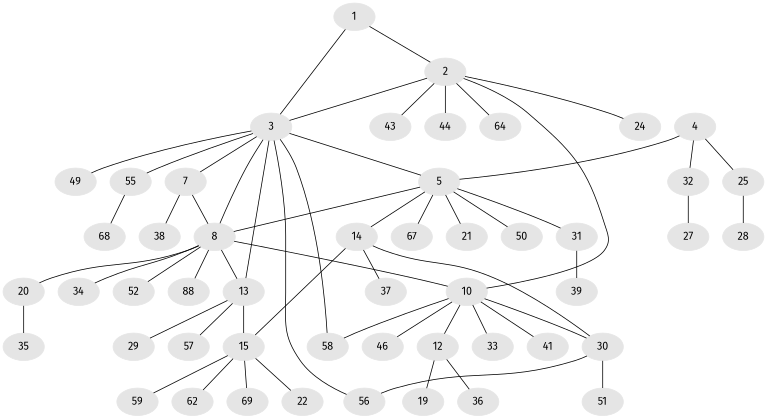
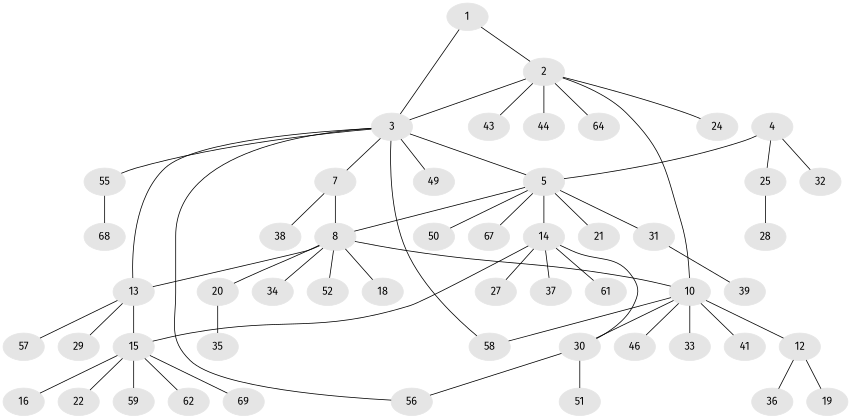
  graph {
    fontname="Fira Sans"
    node [color=gray90 fontname="Fira Sans" style=filled]
    edge [fontname="Fira Sans"]
    1 [super="+24"]
    2 [super="+17"]
    3 [super="+9"]
    10 [super="+11"]
    n5 [label=24 super="+48"]
    43 [super="+63"]
    44
    64
    5 [super="+54"]
    7 [super="+45"]
    8 [super="+40"]
    13 [super="+60"]
    49
    55
    56
    58
    12 [super="+53"]
    30 [super="+42"]
    33
    41
    46
    14 [super="+47"]
    21
    31
    50 [super="+66"]
    67
    38
-   18 [label=88]
+   18
    20
    34
    52
    15 [super="+26"]
    29
    57
    68
    4 [super="+6"]
    25
    32
    28
    27
    37
+   61
    39
    35 [super="+65"]
    19
    36
    51
+   16
    22
    59
    62
    69
    1 -- 2
    1 -- 3
    2 -- 3
    2 -- 10
    2 -- n5
    2 -- 43
    2 -- 44
    2 -- 64
    3 -- 5
    3 -- 7
-   3 -- 8
    3 -- 13
    3 -- 49
    3 -- 55
    3 -- 56
    3 -- 58
    10 -- 58
    10 -- 12 [weight=2]
    10 -- 30 [weight=2]
    10 -- 33
    10 -- 41
    10 -- 46
    5 -- 8
    5 -- 14 [weight=2]
    5 -- 21
    5 -- 31
    5 -- 50
    5 -- 67
    7 -- 8
    7 -- 38
    8 -- 10
    8 -- 13
    8 -- 18
    8 -- 20
    8 -- 34
    8 -- 52
    13 -- 15
    13 -- 29
    13 -- 57
    55 -- 68
    12 -- 19
    12 -- 36
    30 -- 56
    30 -- 51
    14 -- 30
    14 -- 15
-   32 -- 27
+   14 -- 27
    14 -- 37
+   14 -- 61
    31 -- 39
    20 -- 35
+   15 -- 16
    15 -- 22
    15 -- 59
    15 -- 62
    15 -- 69
    4 -- 5 [weight=2]
    4 -- 25
    4 -- 32
    25 -- 28
  }
